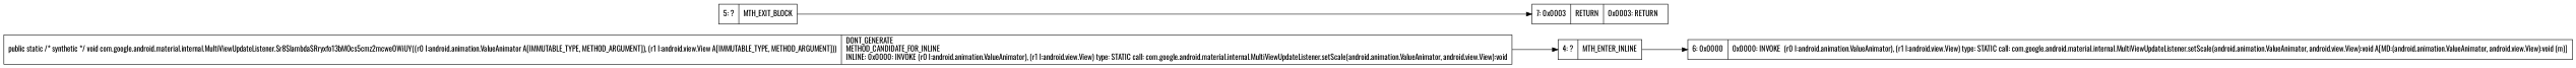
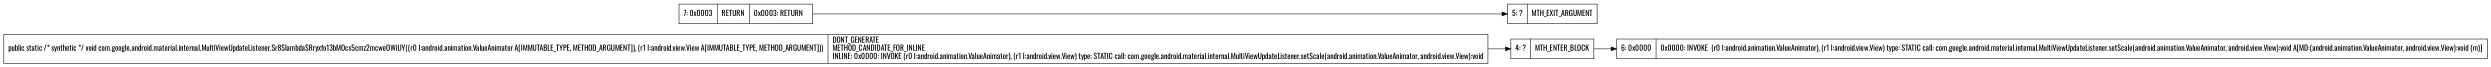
  digraph {
    fontname=Oswald
    rankdir=LR
    node [fontname=Oswald shape=record]
    edge [fontname=Oswald]
-   n1 [label="{4\:\ ?|MTH_ENTER_INLINE\l}"]
+   n1 [label="{4\:\ ?|MTH_ENTER_BLOCK\l}"]
    n2 [label="{6\:\ 0x0000|0x0000: INVOKE  (r0 I:android.animation.ValueAnimator), (r1 I:android.view.View) type: STATIC call: com.google.android.material.internal.MultiViewUpdateListener.setScale(android.animation.ValueAnimator, android.view.View):void A[MD:(android.animation.ValueAnimator, android.view.View):void (m)]\l}"]
    n3 [label="{7\:\ 0x0003|RETURN\l|0x0003: RETURN   \l}"]
-   n4 [label="{5\:\ ?|MTH_EXIT_BLOCK\l}"]
+   n4 [label="{5\:\ ?|MTH_EXIT_ARGUMENT\l}"]
    n5 [label="{public static \/* synthetic *\/ void com.google.android.material.internal.MultiViewUpdateListener.$r8$lambda$Rryxfo13bMOcs5cmz2mcweOWiUY((r0 I:android.animation.ValueAnimator A[IMMUTABLE_TYPE, METHOD_ARGUMENT]), (r1 I:android.view.View A[IMMUTABLE_TYPE, METHOD_ARGUMENT]))  | DONT_GENERATE\lMETHOD_CANDIDATE_FOR_INLINE\lINLINE: 0x0000: INVOKE  (r0 I:android.animation.ValueAnimator), (r1 I:android.view.View) type: STATIC call: com.google.android.material.internal.MultiViewUpdateListener.setScale(android.animation.ValueAnimator, android.view.View):void\l}"]
    n1 -> n2
-   n4 -> n3
+   n3 -> n4
    n5 -> n1
  }
